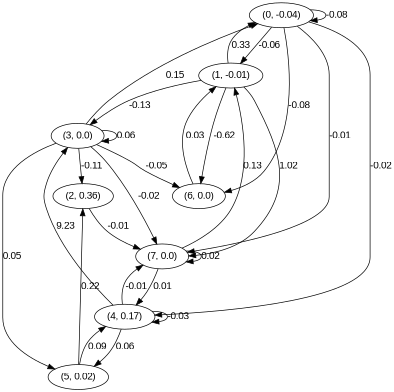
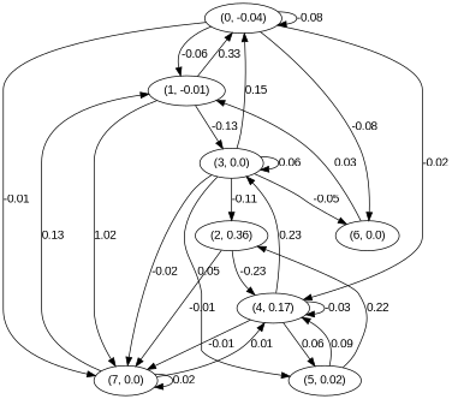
  digraph {
    fontname="Liberation Sans"
    node [fontname="Liberation Sans"]
    edge [fontname="Liberation Sans"]
    n1 [label="(0, -0.04)"]
    n2 [label="(1, -0.01)"]
    n3 [label="(4, 0.17)"]
    n4 [label="(6, 0.0)"]
    n5 [label="(7, 0.0)"]
    n6 [label="(3, 0.0)"]
    n7 [label="(5, 0.02)"]
    n8 [label="(2, 0.36)"]
    n1 -> n1 [label=-0.08]
    n1 -> n2 [label=-0.06]
    n1 -> n3 [label=-0.02]
    n1 -> n4 [label=-0.08]
    n1 -> n5 [label=-0.01]
    n2 -> n1 [label=0.33]
-   n2 -> n4 [label=-0.62]
    n2 -> n5 [label=1.02]
    n2 -> n6 [label=-0.13]
    n3 -> n3 [label=-0.03]
    n3 -> n5 [label=-0.01]
-   n3 -> n6 [label=9.23]
+   n3 -> n6 [label=0.23]
    n3 -> n7 [label=0.06]
    n4 -> n2 [label=0.03]
    n5 -> n2 [label=0.13]
    n5 -> n3 [label=0.01]
    n5 -> n5 [label=0.02]
    n6 -> n1 [label=0.15]
    n6 -> n4 [label=-0.05]
    n6 -> n5 [label=-0.02]
    n6 -> n6 [label=0.06]
    n6 -> n7 [label=0.05]
    n6 -> n8 [label=-0.11]
    n7 -> n3 [label=0.09]
    n7 -> n8 [label=0.22]
+   n8 -> n3 [label=-0.23]
    n8 -> n5 [label=-0.01]
  }
